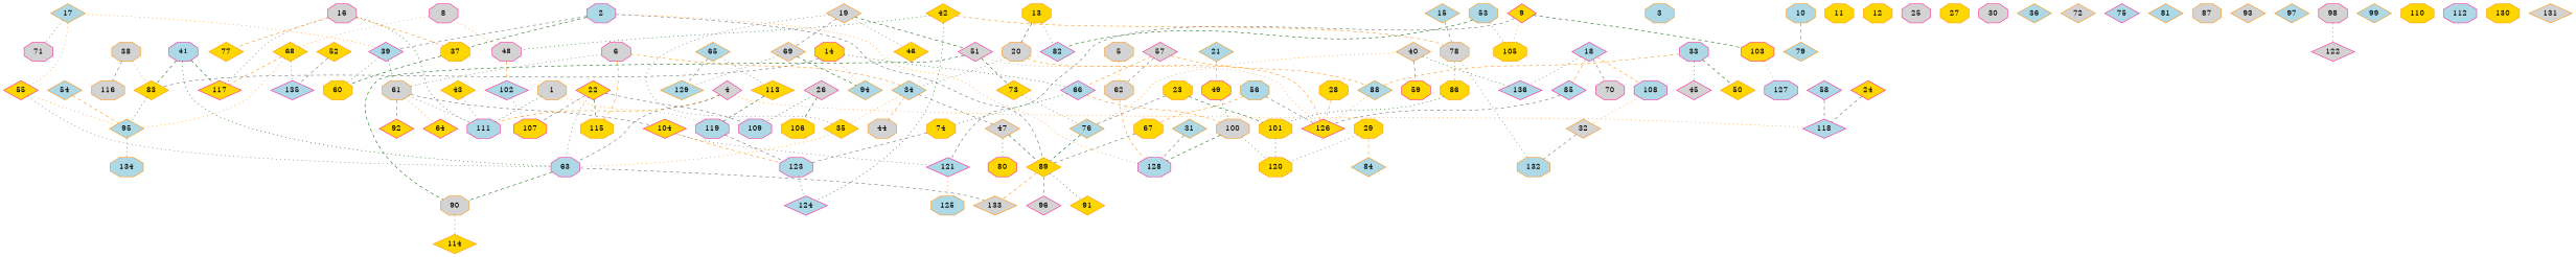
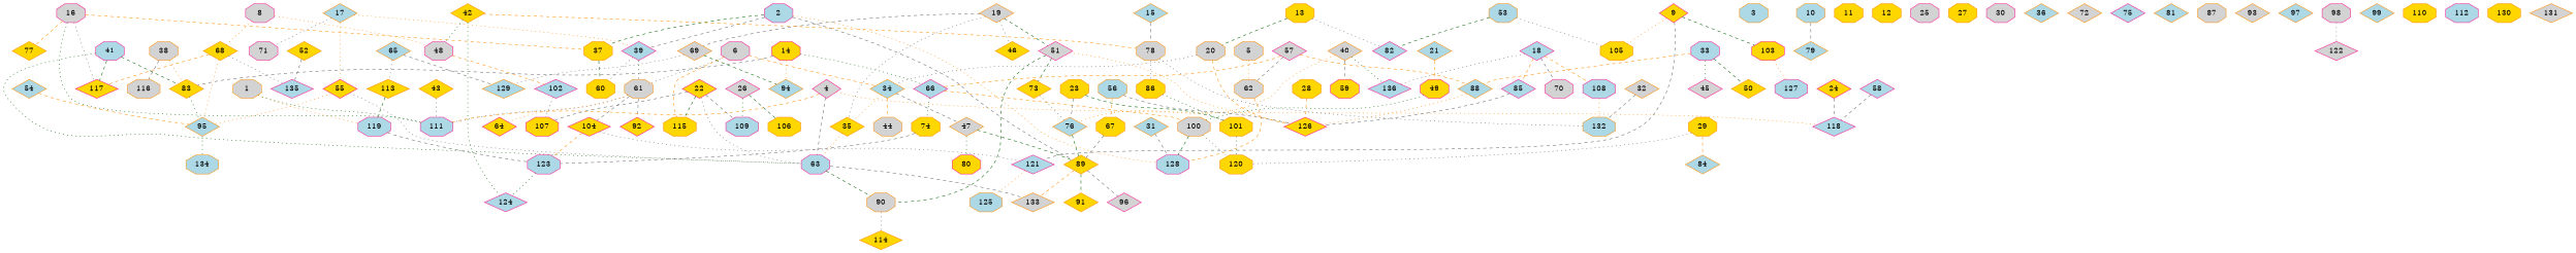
  graph {
    node [color=darkorange fillcolor=lightblue shape=diamond style=filled]
    edge [color=gray40 style=dashed]
    1 [fillcolor=lightgrey shape=octagon]
    111 [color=deeppink shape=octagon]
    119 [color=deeppink shape=octagon]
    123 [color=deeppink shape=octagon]
    2 [color=deeppink shape=octagon]
    37 [fillcolor=gold shape=octagon]
    39 [color=deeppink]
    89 [fillcolor=gold]
    128 [color=deeppink shape=octagon]
    60 [fillcolor=gold shape=octagon]
    61 [fillcolor=lightgrey shape=octagon]
    133 [fillcolor=lightgrey]
    91 [fillcolor=gold]
    96 [color=deeppink fillcolor=lightgrey]
    3 [shape=octagon]
    4 [color=deeppink fillcolor=lightgrey]
    63 [color=deeppink shape=octagon]
    118 [color=deeppink]
    90 [fillcolor=lightgrey shape=octagon]
    5 [fillcolor=lightgrey shape=octagon]
    62 [fillcolor=lightgrey shape=octagon]
    6 [color=deeppink fillcolor=lightgrey shape=octagon]
    34
    115 [fillcolor=gold shape=octagon]
    35 [fillcolor=gold]
    44 [fillcolor=lightgrey shape=octagon]
    47 [fillcolor=lightgrey]
    64 [color=deeppink fillcolor=gold]
    92 [color=deeppink fillcolor=gold]
    104 [color=deeppink fillcolor=gold]
    50 [fillcolor=gold]
    8 [color=deeppink fillcolor=lightgrey shape=octagon]
    48 [color=deeppink fillcolor=lightgrey shape=octagon]
    68 [fillcolor=gold]
    102 [color=deeppink]
    117 [color=deeppink fillcolor=gold]
    135 [color=deeppink]
    95
    9 [color=deeppink fillcolor=gold]
    103 [color=deeppink fillcolor=gold shape=octagon]
    105 [fillcolor=gold shape=octagon]
    121 [color=deeppink]
    127 [color=deeppink shape=octagon]
    125 [shape=octagon]
    10 [shape=octagon]
    79
    11 [fillcolor=gold shape=octagon]
    12 [fillcolor=gold shape=octagon]
    13 [fillcolor=gold shape=octagon]
    20 [fillcolor=lightgrey shape=octagon]
    82 [color=deeppink]
    126 [color=deeppink fillcolor=gold]
    14 [color=deeppink fillcolor=gold shape=octagon]
    66 [color=deeppink]
    83 [fillcolor=gold]
    94
    100 [fillcolor=lightgrey shape=octagon]
    74 [fillcolor=gold shape=octagon]
    78 [fillcolor=lightgrey shape=octagon]
    15
    132 [shape=octagon]
    86 [fillcolor=gold shape=octagon]
    16 [color=deeppink fillcolor=lightgrey shape=octagon]
    77 [fillcolor=gold]
    17
    55 [color=deeppink fillcolor=gold]
    71 [color=deeppink fillcolor=lightgrey shape=octagon]
    18 [color=deeppink]
    70 [color=deeppink fillcolor=lightgrey shape=octagon]
    85 [color=deeppink]
    108 [color=deeppink shape=octagon]
    136 [color=deeppink]
    19 [fillcolor=lightgrey]
    46 [fillcolor=gold]
    51 [color=deeppink fillcolor=lightgrey]
    69 [fillcolor=lightgrey]
    73 [fillcolor=gold]
    129
    49 [color=deeppink fillcolor=gold shape=octagon]
    21
    22 [color=deeppink fillcolor=gold]
    107 [color=deeppink fillcolor=gold shape=octagon]
    109 [color=deeppink shape=octagon]
    23 [fillcolor=gold shape=octagon]
    76
    101 [fillcolor=gold shape=octagon]
    120 [fillcolor=gold shape=octagon]
    24 [color=deeppink fillcolor=gold]
    25 [color=deeppink fillcolor=lightgrey shape=octagon]
    26 [color=deeppink fillcolor=lightgrey]
    106 [fillcolor=gold shape=octagon]
    27 [fillcolor=gold shape=octagon]
    28 [fillcolor=gold shape=octagon]
    29 [fillcolor=gold shape=octagon]
    84
    30 [color=deeppink fillcolor=lightgrey shape=octagon]
    31
    32 [fillcolor=lightgrey]
    33 [color=deeppink shape=octagon]
    45 [color=deeppink fillcolor=lightgrey]
    88
    80 [color=deeppink fillcolor=gold shape=octagon]
    36
    38 [fillcolor=lightgrey shape=octagon]
    116 [fillcolor=lightgrey shape=octagon]
    40 [fillcolor=lightgrey]
    59 [color=deeppink fillcolor=gold shape=octagon]
    41 [color=deeppink shape=octagon]
    42 [fillcolor=gold]
    124 [color=deeppink]
    43 [fillcolor=gold]
    114 [fillcolor=gold]
    52 [fillcolor=gold]
    53 [shape=octagon]
    54
    134 [shape=octagon]
    56 [shape=octagon]
    67 [fillcolor=gold shape=octagon]
    57 [color=deeppink fillcolor=lightgrey]
    58 [color=deeppink]
    113 [fillcolor=gold]
    65
    72 [fillcolor=lightgrey]
    75 [color=deeppink]
    81
    87 [fillcolor=lightgrey shape=octagon]
    93 [fillcolor=lightgrey]
    97
    98 [color=deeppink fillcolor=lightgrey shape=octagon]
    122 [color=deeppink fillcolor=lightgrey]
    99
    110 [fillcolor=gold shape=octagon]
    112 [color=deeppink shape=octagon]
    130 [fillcolor=gold shape=octagon]
    131 [fillcolor=lightgrey]
    1 -- 111 [color=darkgreen style=dotted]
    1 -- 119 [color=darkorange style=dotted]
    119 -- 123
    123 -- 124 [color=darkgreen style=dotted]
    2 -- 37 [color=darkgreen]
    2 -- 39
    2 -- 89
    2 -- 128 [color=darkorange style=dotted]
    37 -- 60 [color=darkgreen]
    39 -- 60 [style=dotted]
    39 -- 61 [color=darkgreen style=dotted]
    89 -- 133 [color=darkorange]
-   89 -- 91 [color=darkgreen style=dotted]
+   89 -- 91 [color=darkgreen]
    89 -- 96
    61 -- 111 [style=dotted]
    61 -- 64 [color=darkorange style=dotted]
    61 -- 92
    61 -- 104
    4 -- 111 [color=darkorange]
    4 -- 63
    4 -- 118 [color=darkorange style=dotted]
    63 -- 133
    63 -- 90 [color=darkgreen]
    90 -- 114 [style=dotted]
    5 -- 62 [color=darkorange style=dotted]
    62 -- 128 [color=darkorange]
    6 -- 61 [style=dotted]
    6 -- 34 [color=darkorange]
    6 -- 115 [color=darkorange]
    34 -- 35 [color=darkorange style=dotted]
    34 -- 44 [color=darkorange]
    34 -- 47
    35 -- 63 [color=darkorange style=dotted]
    47 -- 89 [color=darkgreen]
    47 -- 80 [color=darkgreen style=dotted]
    104 -- 123 [color=darkorange]
    104 -- 121 [style=dotted]
    8 -- 48 [color=darkorange style=dotted]
    8 -- 68 [color=darkorange style=dotted]
    48 -- 102 [color=darkorange]
    68 -- 117 [color=darkorange]
    68 -- 135 [style=dotted]
    68 -- 95 [color=darkorange style=dotted]
    102 -- 107 [style=dotted]
    95 -- 134 [color=darkgreen style=dotted]
    9 -- 103 [color=darkgreen]
    9 -- 105 [color=darkorange style=dotted]
    9 -- 121
    103 -- 127 [color=darkorange style=dotted]
    121 -- 125 [color=darkorange style=dotted]
    10 -- 79
    13 -- 20 [color=darkgreen]
    13 -- 82 [style=dotted]
    20 -- 34 [style=dotted]
    20 -- 126 [color=darkorange]
    14 -- 66 [color=darkgreen style=dotted]
    14 -- 83
    14 -- 94 [color=darkorange style=dotted]
    66 -- 100 [color=darkorange]
    66 -- 74 [color=darkgreen style=dotted]
    83 -- 95 [color=darkgreen style=dotted]
    100 -- 128 [color=darkgreen]
    100 -- 120 [style=dotted]
    74 -- 123
    78 -- 132 [style=dotted]
    78 -- 86 [style=dotted]
    15 -- 78
    86 -- 101 [color=darkgreen style=dotted]
    16 -- 111 [color=darkgreen style=dotted]
    16 -- 37 [color=darkorange]
    16 -- 117 [style=dotted]
    16 -- 77 [color=darkorange]
    17 -- 39 [color=darkorange style=dotted]
    17 -- 55 [color=darkorange style=dotted]
    17 -- 71 [style=dotted]
    55 -- 63 [style=dotted]
    55 -- 95 [color=darkorange style=dotted]
    18 -- 70
    18 -- 85 [color=darkorange]
    18 -- 108 [color=darkorange]
    18 -- 136 [style=dotted]
    85 -- 126
-   108 -- 32 [color=darkorange style=dotted]
+   108 -- 132 [color=darkorange style=dotted]
    19 -- 35 [style=dotted]
    19 -- 46 [style=dotted]
    19 -- 51 [color=darkgreen]
    19 -- 69
    51 -- 90 [color=darkgreen]
    51 -- 126 [color=darkorange style=dotted]
    51 -- 73 [color=darkgreen]
    69 -- 94 [color=darkgreen]
    69 -- 129 [style=dotted]
    73 -- 76 [style=dotted]
    49 -- 100 [color=darkgreen style=dotted]
    21 -- 49 [color=darkorange]
    22 -- 63 [style=dotted]
    22 -- 115 [color=darkgreen]
    22 -- 107
    22 -- 109
    23 -- 76
    23 -- 101 [color=darkgreen]
    76 -- 89 [color=darkgreen]
    101 -- 120 [color=darkgreen style=dotted]
    24 -- 118
    26 -- 109 [color=darkgreen style=dotted]
    26 -- 106 [color=darkgreen]
    28 -- 126 [color=darkorange]
    29 -- 120 [style=dotted]
    29 -- 84 [color=darkorange]
    31 -- 128
    32 -- 132
    33 -- 50 [color=darkgreen]
    33 -- 45 [color=darkgreen style=dotted]
    33 -- 88 [color=darkorange]
    88 -- 126 [color=darkorange style=dotted]
    38 -- 83 [color=darkorange style=dotted]
    38 -- 116
    40 -- 136 [color=darkgreen style=dotted]
    40 -- 76 [color=darkorange style=dotted]
    40 -- 59
    41 -- 63 [color=darkgreen style=dotted]
    41 -- 117 [color=darkgreen]
    41 -- 83 [color=darkgreen]
    42 -- 48 [color=darkgreen style=dotted]
    42 -- 78 [color=darkorange]
    42 -- 124 [color=darkgreen style=dotted]
    43 -- 111 [style=dotted]
    52 -- 135
    53 -- 105 [style=dotted]
    53 -- 82 [color=darkgreen]
    54 -- 95 [color=darkorange]
    56 -- 126
    56 -- 67 [color=darkorange]
    67 -- 89
    57 -- 62
    57 -- 66 [color=darkorange]
    57 -- 88 [color=darkorange]
    58 -- 118
    113 -- 119 [color=darkgreen]
    65 -- 129
    65 -- 113 [style=dotted]
    98 -- 122 [style=dotted]
  }
